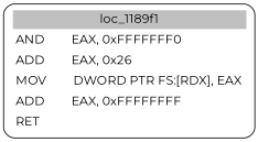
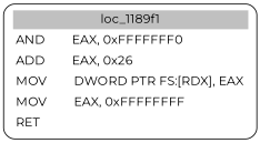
  digraph {
    fontname=Montserrat
-   n1 [fontname=Montserrat label=<<table border="0" cellborder="0" cellpadding="3"><tr><td align="center" colspan="2" bgcolor="grey">loc_1189f1</td></tr><tr><td align="left">AND        EAX, 0xFFFFFFF0</td></tr><tr><td align="left">ADD        EAX, 0x26</td></tr><tr><td align="left">MOV        DWORD PTR FS:[RDX], EAX</td></tr><tr><td align="left">ADD        EAX, 0xFFFFFFFF</td></tr><tr><td align="left">RET        </td></tr></table>> shape=Mrecord]
+   n1 [fontname=Montserrat label=<<table border="0" cellborder="0" cellpadding="3"><tr><td align="center" colspan="2" bgcolor="grey">loc_1189f1</td></tr><tr><td align="left">AND        EAX, 0xFFFFFFF0</td></tr><tr><td align="left">ADD        EAX, 0x26</td></tr><tr><td align="left">MOV        DWORD PTR FS:[RDX], EAX</td></tr><tr><td align="left">MOV        EAX, 0xFFFFFFFF</td></tr><tr><td align="left">RET        </td></tr></table>> shape=Mrecord]
  }
